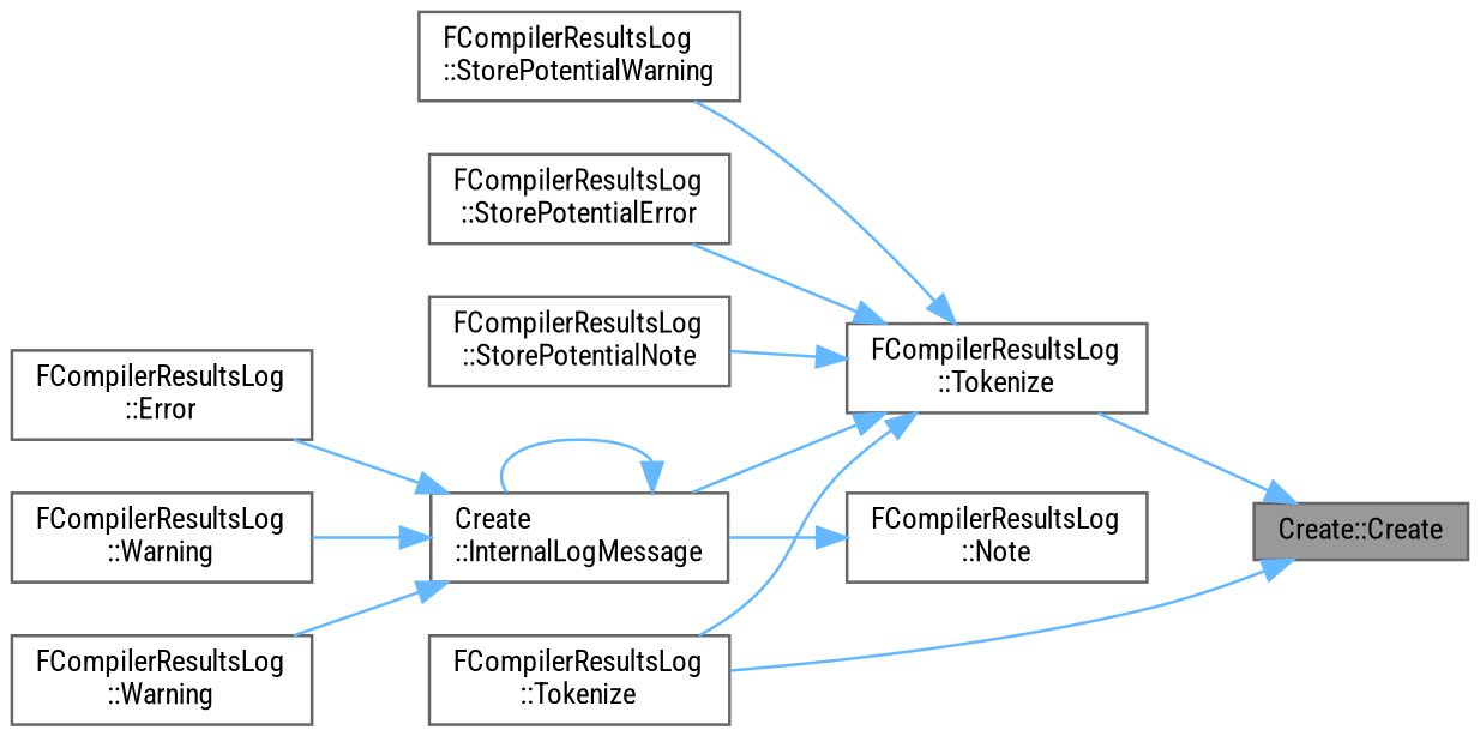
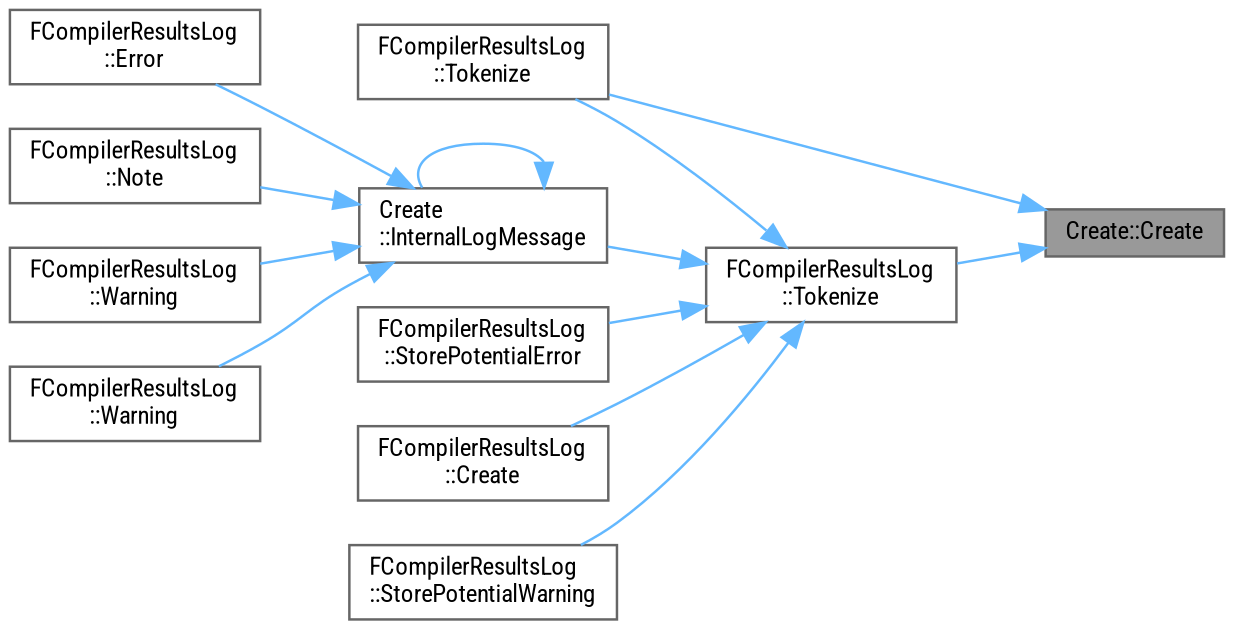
  digraph {
    fontname="Roboto Condensed"
    rankdir=RL
    node [color=grey40 fillcolor=white fontname="Roboto Condensed" fontsize=10 shape=box style=filled]
    edge [color=steelblue1 dir=back fontname="Roboto Condensed" fontsize=10 labelfontname=Helvetica labelfontsize=10 style=solid]
    n1 [color=gray40 fillcolor=grey60 fontcolor=black height=0.2 label="Create::Create" width=0.4]
    n2 [height=0.2 label="FCompilerResultsLog\l::Tokenize" width=0.4]
    n3 [height=0.2 label="FCompilerResultsLog\l::Tokenize" width=0.4]
    n4 [height=0.2 label="Create\l::InternalLogMessage" width=0.4]
    n5 [height=0.2 label="FCompilerResultsLog\l::StorePotentialError" width=0.4]
-   n6 [height=0.2 label="FCompilerResultsLog\l::StorePotentialNote" width=0.4]
+   n6 [height=0.2 label="FCompilerResultsLog\l::Create" width=0.4]
    n7 [height=0.2 label="FCompilerResultsLog\l::StorePotentialWarning" width=0.4]
    n8 [height=0.2 label="FCompilerResultsLog\l::Error" width=0.4]
    n9 [height=0.2 label="FCompilerResultsLog\l::Note" width=0.4]
    n10 [height=0.2 label="FCompilerResultsLog\l::Warning" width=0.4]
    n11 [height=0.2 label="FCompilerResultsLog\l::Warning" width=0.4]
    n1 -> n2
    n1 -> n3
    n3 -> n2
    n3 -> n4
    n3 -> n5
    n3 -> n6
    n3 -> n7
    n4 -> n4
    n4 -> n8
-   n9 -> n4
+   n4 -> n9
    n4 -> n10
    n4 -> n11
  }
